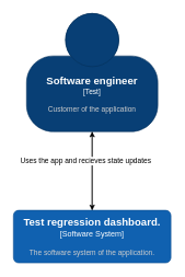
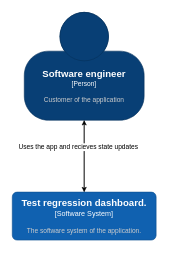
  <mxCell id="0" />
  <mxCell id="1" parent="0" />
  <mxCell id="2" style="edgeStyle=orthogonalEdgeStyle;rounded=0;orthogonalLoop=1;jettySize=auto;html=1;exitX=0.5;exitY=1;exitDx=0;exitDy=0;exitPerimeter=0;entryX=0.5;entryY=0;entryDx=0;entryDy=0;entryPerimeter=0;" parent="1" source="3" target="6" edge="1"><mxGeometry relative="1" as="geometry" /></mxCell>
- <mxCell id="3" value="&lt;font style=&quot;font-size: 16px&quot;&gt;&lt;b&gt;Software engineer&lt;/b&gt;&lt;/font&gt;&lt;div&gt;[Test]&lt;/div&gt;&lt;br&gt;&lt;div&gt;&lt;font style=&quot;font-size: 11px&quot;&gt;&lt;font color=&quot;#cccccc&quot;&gt;Customer of the application&lt;/font&gt;&lt;/div&gt;" style="html=1;fontSize=11;dashed=0;whiteSpace=wrap;fillColor=#083F75;strokeColor=#06315C;fontColor=#ffffff;shape=mxgraph.c4.person2;align=center;metaEdit=1;points=[[0.5,0,0],[1,0.5,0],[1,0.75,0],[0.75,1,0],[0.5,1,0],[0.25,1,0],[0,0.75,0],[0,0.5,0]];resizable=0;" parent="1" vertex="1"><mxGeometry x="40" y="20" width="200" height="180" as="geometry" /></mxCell>
+ <mxCell id="3" value="&lt;font style=&quot;font-size: 16px&quot;&gt;&lt;b&gt;Software engineer&lt;/b&gt;&lt;/font&gt;&lt;div&gt;[Person]&lt;/div&gt;&lt;br&gt;&lt;div&gt;&lt;font style=&quot;font-size: 11px&quot;&gt;&lt;font color=&quot;#cccccc&quot;&gt;Customer of the application&lt;/font&gt;&lt;/div&gt;" style="html=1;fontSize=11;dashed=0;whiteSpace=wrap;fillColor=#083F75;strokeColor=#06315C;fontColor=#ffffff;shape=mxgraph.c4.person2;align=center;metaEdit=1;points=[[0.5,0,0],[1,0.5,0],[1,0.75,0],[0.75,1,0],[0.5,1,0],[0.25,1,0],[0,0.75,0],[0,0.5,0]];resizable=0;" parent="1" vertex="1"><mxGeometry x="40" y="20" width="200" height="180" as="geometry" /></mxCell>
  <mxCell id="4" style="edgeStyle=orthogonalEdgeStyle;rounded=0;orthogonalLoop=1;jettySize=auto;html=1;exitX=0.5;exitY=0;exitDx=0;exitDy=0;exitPerimeter=0;entryX=0.5;entryY=1;entryDx=0;entryDy=0;entryPerimeter=0;" parent="1" source="6" target="3" edge="1"><mxGeometry relative="1" as="geometry" /></mxCell>
  <mxCell id="5" value="Uses the app and recieves state updates" style="edgeLabel;html=1;align=center;verticalAlign=middle;resizable=0;points=[];" parent="4" vertex="1" connectable="0"><mxGeometry x="0.562" y="-3" relative="1" as="geometry"><mxPoint x="-14" y="18" as="offset" /></mxGeometry></mxCell>
  <mxCell id="6" value="&lt;font style=&quot;font-size: 16px&quot;&gt;&lt;b&gt;Test regression dashboard.&lt;/b&gt;&lt;/font&gt;&lt;div&gt;[Software System]&lt;/div&gt;&lt;br&gt;&lt;div&gt;&lt;font style=&quot;font-size: 11px&quot;&gt;&lt;font color=&quot;#cccccc&quot;&gt;The software system of the application. &lt;/font&gt;&lt;/div&gt;" style="rounded=1;whiteSpace=wrap;html=1;labelBackgroundColor=none;fillColor=#1061B0;fontColor=#ffffff;align=center;arcSize=10;strokeColor=#0D5091;metaEdit=1;resizable=0;points=[[0.25,0,0],[0.5,0,0],[0.75,0,0],[1,0.25,0],[1,0.5,0],[1,0.75,0],[0.75,1,0],[0.5,1,0],[0.25,1,0],[0,0.75,0],[0,0.5,0],[0,0.25,0]];" parent="1" vertex="1"><mxGeometry x="20" y="320" width="240" height="80" as="geometry" /></mxCell>
